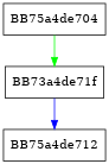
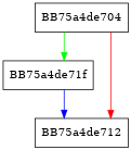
  digraph {
    splines=ortho
    node [shape=box]
    n1 [label=BB75a4de704]
-   BB75a4de71f [label=BB73a4de71f]
+   BB75a4de71f
    BB75a4de712
    n1 -> BB75a4de71f [color=green]
+   n1 -> BB75a4de712 [color=red]
    BB75a4de71f -> BB75a4de712 [color=blue]
  }
